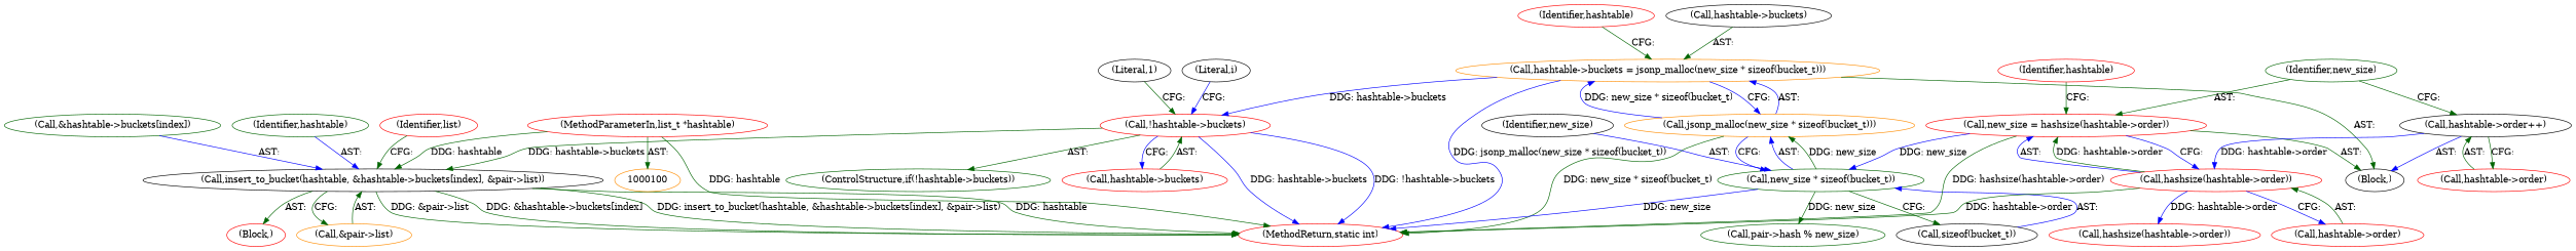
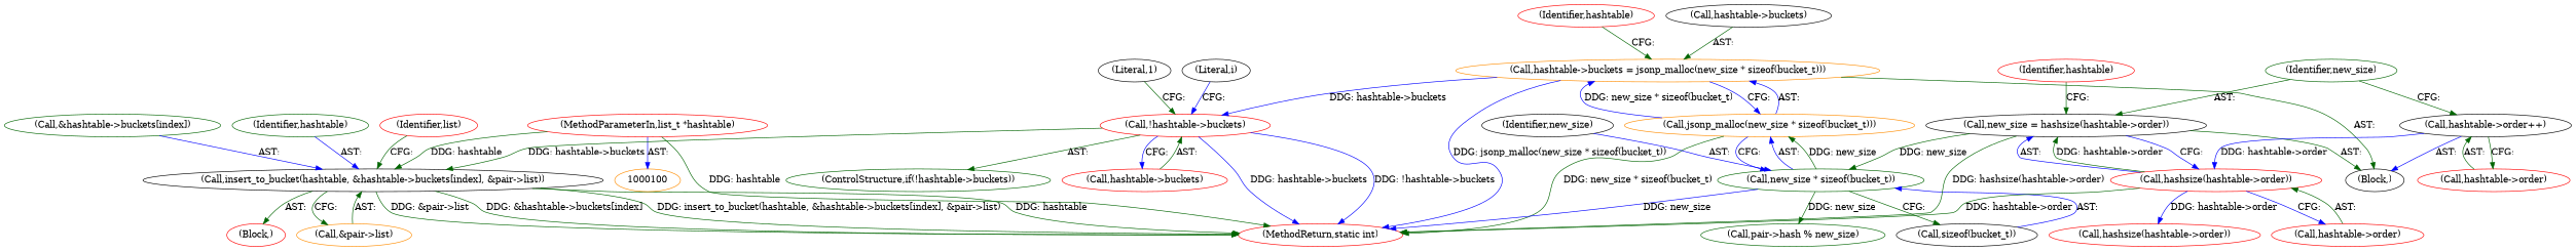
  digraph {
    node [color=red]
    edge [color=darkgreen]
    n1 [color=black label="(Call,insert_to_bucket(hashtable, &hashtable->buckets[index], &pair->list))"]
    n2 [label="(Block,)"]
    n3 [label="(MethodReturn,static int)"]
    n4 [color=darkorange label="(Call,&pair->list)"]
    n5 [label="(MethodParameterIn,list_t *hashtable)"]
    1000100 [color=darkorange]
    n7 [label="(Call,!hashtable->buckets)"]
    n8 [label="(Call,hashtable->buckets)"]
    n9 [color=darkgreen label="(ControlStructure,if(!hashtable->buckets))"]
    n10 [color=darkorange label="(Call,hashtable->buckets = jsonp_malloc(new_size * sizeof(bucket_t)))"]
    n11 [color=darkorange label="(Call,jsonp_malloc(new_size * sizeof(bucket_t)))"]
    n12 [color=black label="(Block,)"]
    n13 [color=darkgreen label="(Call,new_size * sizeof(bucket_t))"]
    n14 [color=darkgreen label="(Call,pair->hash % new_size)"]
    n15 [color=black label="(Call,sizeof(bucket_t))"]
-   n16 [label="(Call,new_size = hashsize(hashtable->order))"]
+   n16 [color=black label="(Call,new_size = hashsize(hashtable->order))"]
    n17 [label="(Call,hashsize(hashtable->order))"]
    n18 [label="(Call,hashsize(hashtable->order))"]
    n19 [label="(Call,hashtable->order)"]
    n20 [color=black label="(Call,hashtable->order++)"]
    n21 [label="(Call,hashtable->order)"]
    n22 [color=black label="(Literal,1)"]
    n23 [color=darkgreen label="(Call,&hashtable->buckets[index])"]
    n24 [color=darkgreen label="(Identifier,new_size)"]
    n25 [label="(Identifier,hashtable)"]
    n26 [color=darkgreen label="(Identifier,hashtable)"]
    n27 [label="(Identifier,list)"]
    n28 [color=black label="(Identifier,new_size)"]
    n29 [color=black label="(Literal,i)"]
    n30 [label="(Identifier,hashtable)"]
    n31 [color=black label="(Call,hashtable->buckets)"]
    n1 -> n2 [label="AST: "]
    n1 -> n3 [label="DDG: &hashtable->buckets[index]"]
    n1 -> n3 [label="DDG: insert_to_bucket(hashtable, &hashtable->buckets[index], &pair->list)"]
    n1 -> n3 [label="DDG: hashtable"]
    n1 -> n3 [label="DDG: &pair->list"]
    n1 -> n4 [label="CFG: "]
    n4 -> n1 [label="AST: "]
    n5 -> n1 [label="DDG: hashtable"]
    n5 -> n3 [label="DDG: hashtable"]
-   n5 -> 1000100 [label="AST: "]
+   n5 -> 1000100 [color=blue label="AST: "]
    n7 -> n1 [label="DDG: hashtable->buckets"]
    n7 -> n3 [color=blue label="DDG: !hashtable->buckets"]
    n7 -> n3 [color=blue label="DDG: hashtable->buckets"]
    n7 -> n8 [color=blue label="CFG: "]
    n7 -> n9 [label="AST: "]
    n8 -> n7 [label="AST: "]
    n10 -> n3 [color=blue label="DDG: jsonp_malloc(new_size * sizeof(bucket_t))"]
    n10 -> n7 [color=blue label="DDG: hashtable->buckets"]
    n10 -> n11 [color=blue label="CFG: "]
    n10 -> n12 [label="AST: "]
    n11 -> n3 [label="DDG: new_size * sizeof(bucket_t)"]
    n11 -> n10 [color=blue label="AST: "]
    n11 -> n10 [color=blue label="DDG: new_size * sizeof(bucket_t)"]
    n11 -> n13 [color=blue label="CFG: "]
    n13 -> n3 [color=blue label="DDG: new_size"]
    n13 -> n11 [color=blue label="AST: "]
    n13 -> n11 [label="DDG: new_size"]
    n13 -> n14 [label="DDG: new_size"]
    n13 -> n15 [label="CFG: "]
    n15 -> n13 [color=blue label="AST: "]
    n16 -> n3 [label="DDG: hashsize(hashtable->order)"]
    n16 -> n12 [label="AST: "]
-   n16 -> n13 [color=blue label="DDG: new_size"]
+   n16 -> n13 [label="DDG: new_size"]
    n16 -> n17 [color=blue label="CFG: "]
    n17 -> n3 [label="DDG: hashtable->order"]
    n17 -> n16 [color=blue label="AST: "]
    n17 -> n16 [label="DDG: hashtable->order"]
    n17 -> n18 [color=blue label="DDG: hashtable->order"]
    n17 -> n19 [color=blue label="CFG: "]
    n19 -> n17 [label="AST: "]
    n20 -> n12 [color=blue label="AST: "]
    n20 -> n17 [color=blue label="DDG: hashtable->order"]
    n20 -> n21 [label="CFG: "]
    n21 -> n20 [label="AST: "]
    n22 -> n7 [label="CFG: "]
    n23 -> n1 [color=blue label="AST: "]
    n24 -> n16 [label="AST: "]
    n24 -> n20 [label="CFG: "]
    n25 -> n16 [label="CFG: "]
    n26 -> n1 [color=blue label="AST: "]
    n27 -> n1 [label="CFG: "]
    n28 -> n13 [color=blue label="AST: "]
    n29 -> n7 [color=blue label="CFG: "]
    n30 -> n10 [label="CFG: "]
    n31 -> n10 [label="AST: "]
  }
